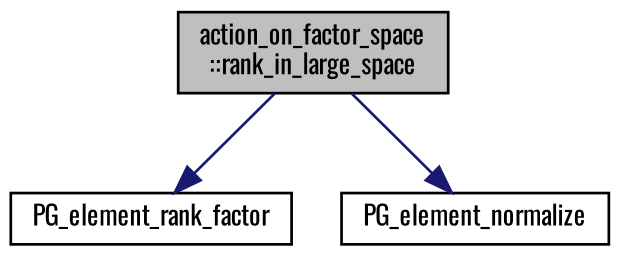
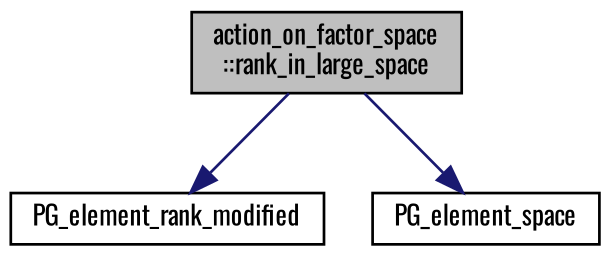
  digraph {
    fontname=Oswald
    rankdir=TB
    node [color=black fillcolor=white fontname=Oswald fontsize=10 shape=record style=filled]
    edge [color=midnightblue fontname=Oswald fontsize=10 labelfontname=Helvetica labelfontsize=10 style=solid]
    n1 [fillcolor=grey75 fontcolor=black height=0.2 label="action_on_factor_space\l::rank_in_large_space" width=0.4]
-   n2 [height=0.2 label=PG_element_rank_factor width=0.4]
-   n3 [height=0.2 label=PG_element_normalize width=0.4]
+   n2 [height=0.2 label=PG_element_rank_modified width=0.4]
+   n3 [height=0.2 label=PG_element_space width=0.4]
    n1 -> n2
    n1 -> n3
  }
